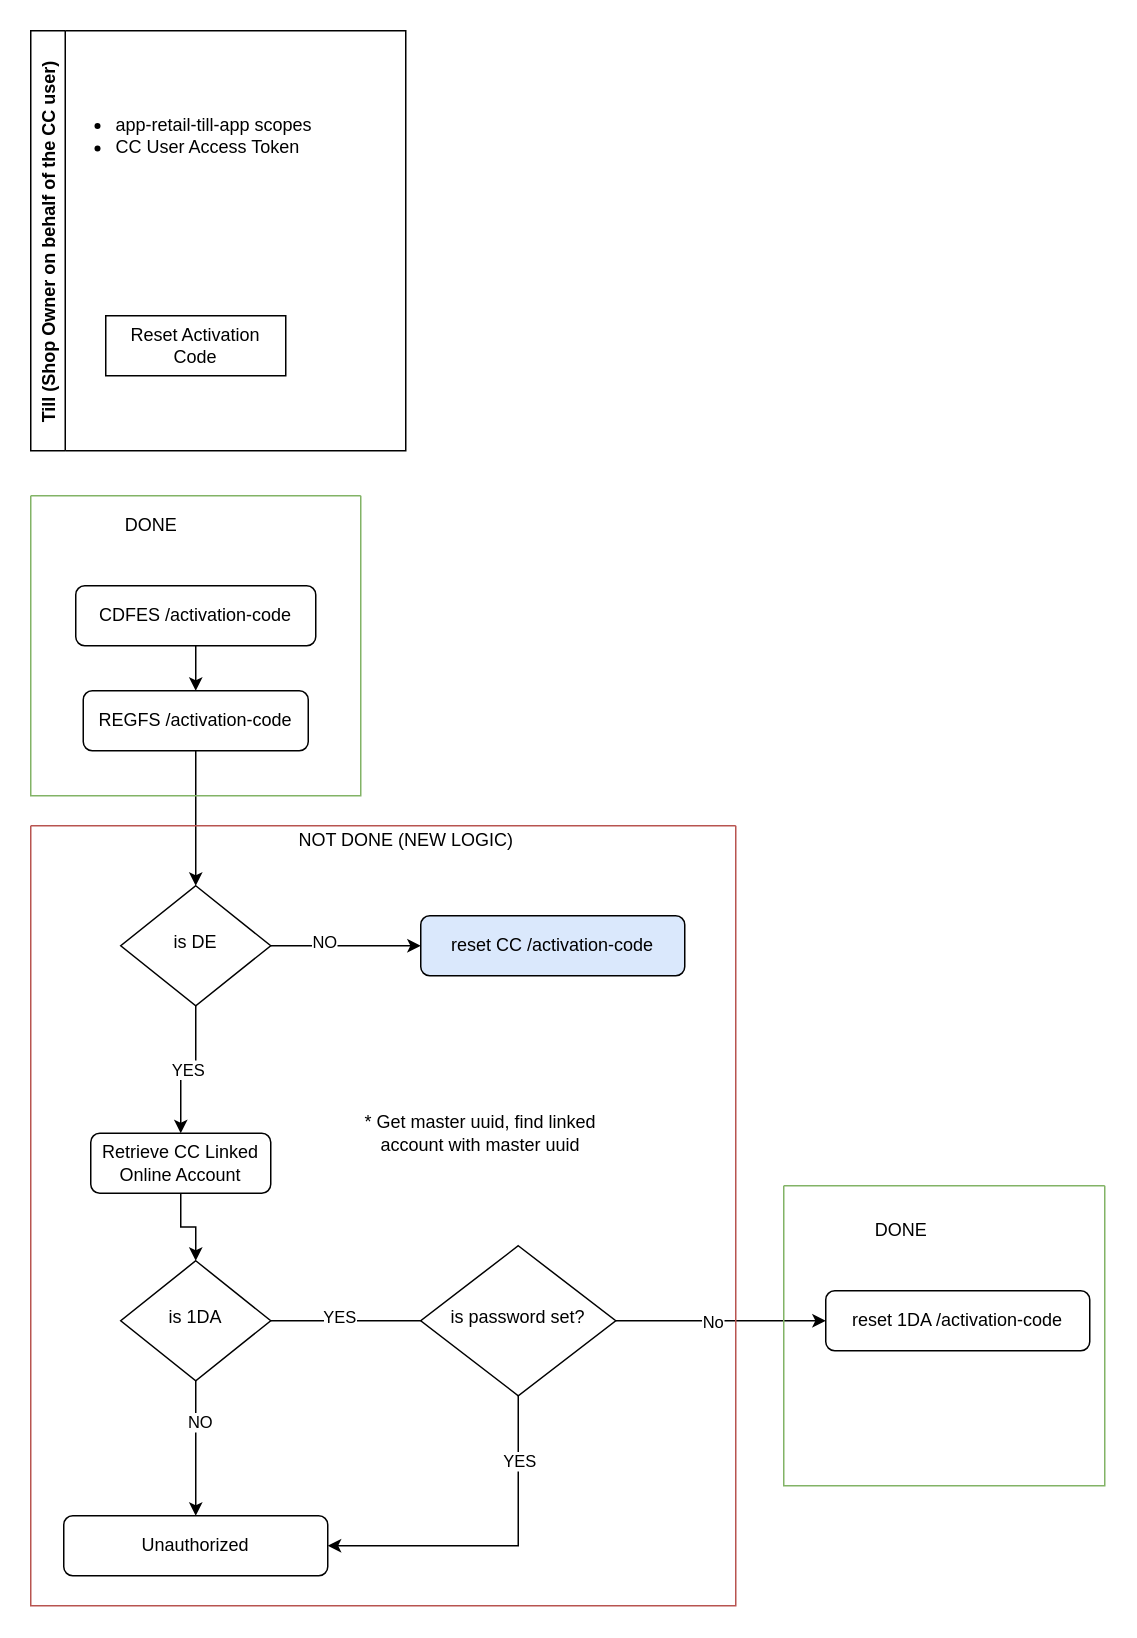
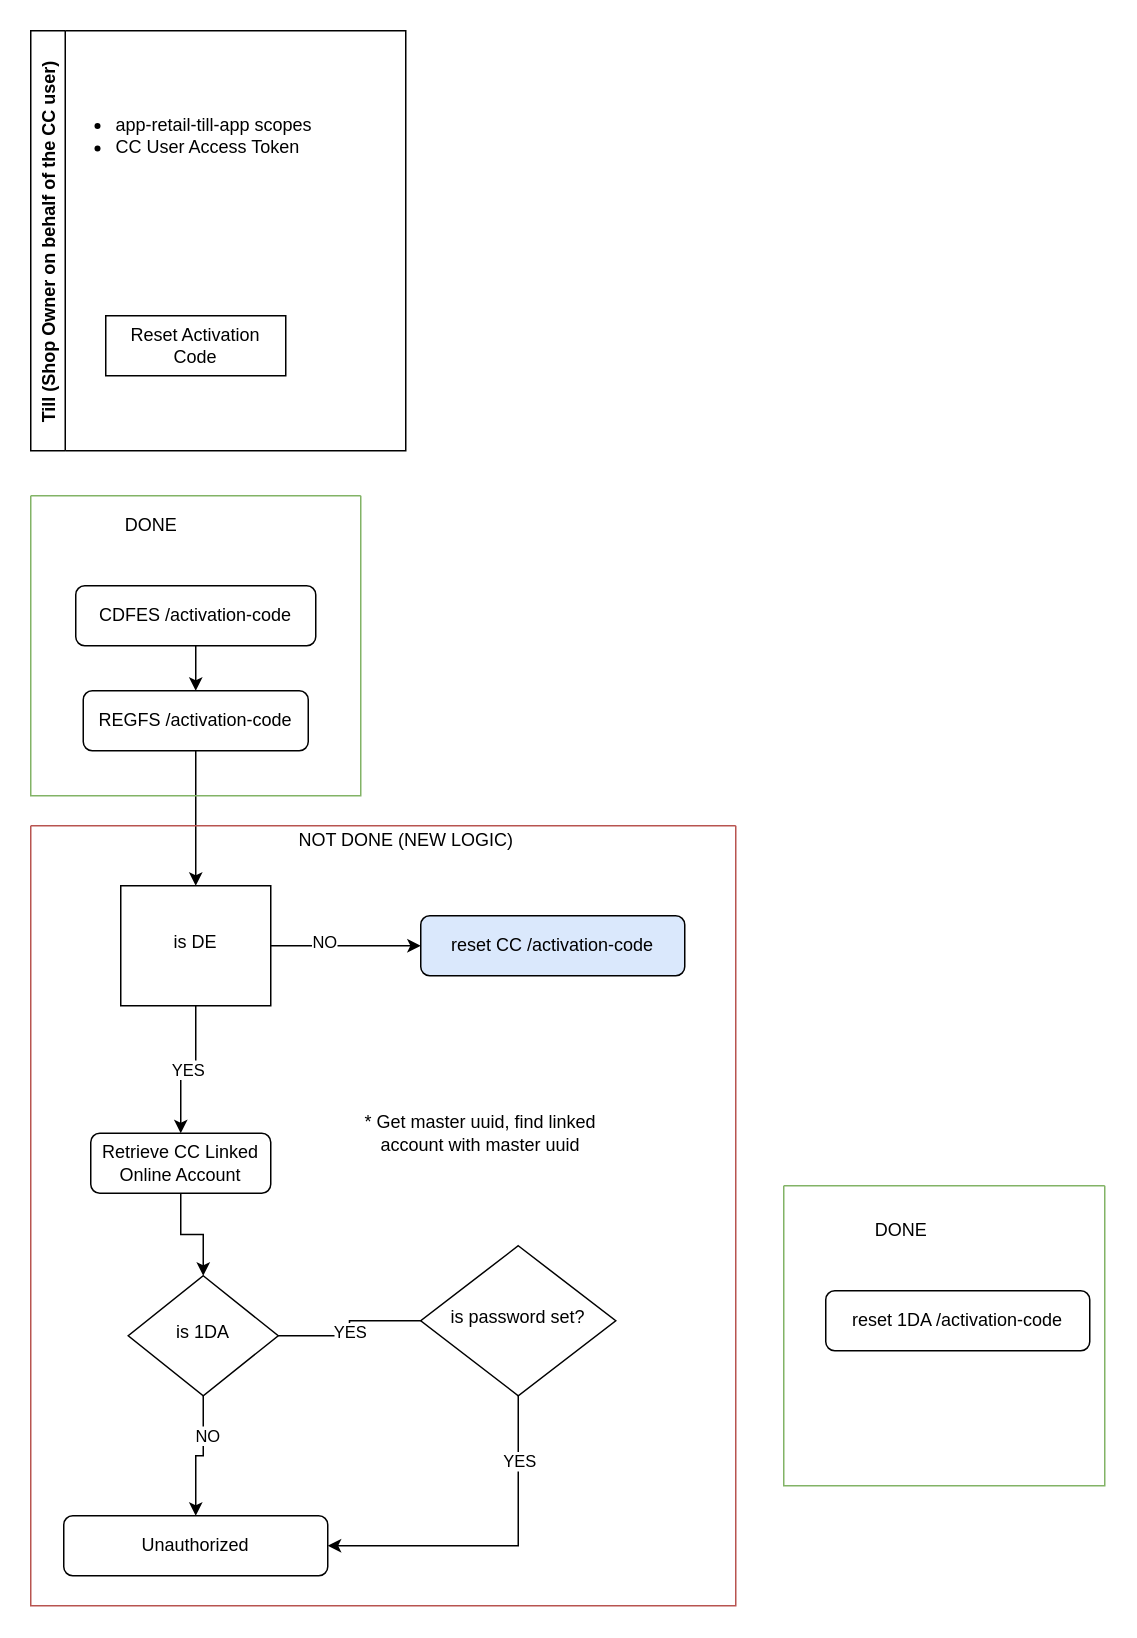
  <mxCell id="0" />
  <mxCell id="1" parent="0" />
  <mxCell id="2" style="edgeStyle=orthogonalEdgeStyle;rounded=0;orthogonalLoop=1;jettySize=auto;html=1;exitX=0.5;exitY=1;exitDx=0;exitDy=0;entryX=0.5;entryY=0;entryDx=0;entryDy=0;" edge="1" parent="1" source="3" target="15"><mxGeometry relative="1" as="geometry" /></mxCell>
  <mxCell id="3" value="Retrieve CC Linked Online Account" style="rounded=1;whiteSpace=wrap;html=1;fontSize=12;glass=0;strokeWidth=1;shadow=0;" parent="1" vertex="1"><mxGeometry x="60" y="755" width="120" height="40" as="geometry" /></mxCell>
  <mxCell id="4" style="edgeStyle=orthogonalEdgeStyle;rounded=0;orthogonalLoop=1;jettySize=auto;html=1;entryX=0;entryY=0.5;entryDx=0;entryDy=0;" edge="1" parent="1" source="8" target="27"><mxGeometry relative="1" as="geometry" /></mxCell>
  <mxCell id="5" value="NO" style="edgeLabel;html=1;align=center;verticalAlign=middle;resizable=0;points=[];" vertex="1" connectable="0" parent="4"><mxGeometry x="-0.298" y="3" relative="1" as="geometry"><mxPoint as="offset" /></mxGeometry></mxCell>
  <mxCell id="6" style="edgeStyle=orthogonalEdgeStyle;rounded=0;orthogonalLoop=1;jettySize=auto;html=1;exitX=0.5;exitY=1;exitDx=0;exitDy=0;" edge="1" parent="1" source="8" target="3"><mxGeometry relative="1" as="geometry" /></mxCell>
  <mxCell id="7" value="YES" style="edgeLabel;html=1;align=center;verticalAlign=middle;resizable=0;points=[];" vertex="1" connectable="0" parent="6"><mxGeometry relative="1" as="geometry"><mxPoint as="offset" /></mxGeometry></mxCell>
- <mxCell id="8" value="is DE" style="rhombus;whiteSpace=wrap;html=1;shadow=0;fontFamily=Helvetica;fontSize=12;align=center;strokeWidth=1;spacing=6;spacingTop=-4;" parent="1" vertex="1"><mxGeometry x="80" y="590" width="100" height="80" as="geometry" /></mxCell>
+ <mxCell id="8" value="is DE" style="whiteSpace=wrap;html=1;shadow=0;fontFamily=Helvetica;fontSize=12;align=center;strokeWidth=1;spacing=6;spacingTop=-4;rounded=0;" parent="1" vertex="1"><mxGeometry x="80" y="590" width="100" height="80" as="geometry" /></mxCell>
  <mxCell id="9" style="edgeStyle=orthogonalEdgeStyle;rounded=0;orthogonalLoop=1;jettySize=auto;html=1;exitX=0.5;exitY=1;exitDx=0;exitDy=0;entryX=0.5;entryY=0;entryDx=0;entryDy=0;" edge="1" parent="1" source="32" target="8"><mxGeometry relative="1" as="geometry" /></mxCell>
  <mxCell id="10" value="Till (Shop Owner on behalf of the CC user)" style="swimlane;horizontal=0;" vertex="1" parent="1"><mxGeometry x="20" y="20" width="250" height="280" as="geometry" /></mxCell>
  <mxCell id="11" value="Reset Activation Code" style="whiteSpace=wrap;html=1;fontSize=12;glass=0;strokeWidth=1;shadow=0;rounded=0;" parent="10" vertex="1"><mxGeometry x="50" y="190" width="120" height="40" as="geometry" /></mxCell>
  <mxCell id="12" value="&lt;ul&gt;&lt;li style=&quot;&quot;&gt;app-retail-till-app scopes&lt;br&gt;&lt;/li&gt;&lt;li&gt;CC User Access Token&lt;/li&gt;&lt;/ul&gt;" style="text;html=1;align=left;verticalAlign=middle;resizable=0;points=[];autosize=1;strokeColor=none;fillColor=none;" vertex="1" parent="10"><mxGeometry x="15" y="35" width="190" height="70" as="geometry" /></mxCell>
- <mxCell id="13" style="edgeStyle=orthogonalEdgeStyle;rounded=0;orthogonalLoop=1;jettySize=auto;html=1;exitX=1;exitY=0.5;exitDx=0;exitDy=0;startArrow=none;" edge="1" parent="1" source="21" target="25"><mxGeometry relative="1" as="geometry" /></mxCell>
- <mxCell id="14" value="No" style="edgeLabel;html=1;align=center;verticalAlign=middle;resizable=0;points=[];" vertex="1" connectable="0" parent="13"><mxGeometry x="-0.089" relative="1" as="geometry"><mxPoint as="offset" /></mxGeometry></mxCell>
- <mxCell id="15" value="is 1DA" style="rhombus;whiteSpace=wrap;html=1;shadow=0;fontFamily=Helvetica;fontSize=12;align=center;strokeWidth=1;spacing=6;spacingTop=-4;" vertex="1" parent="1"><mxGeometry x="80" y="840" width="100" height="80" as="geometry" /></mxCell>
+ <mxCell id="15" value="is 1DA" style="rhombus;whiteSpace=wrap;html=1;shadow=0;fontFamily=Helvetica;fontSize=12;align=center;strokeWidth=1;spacing=6;spacingTop=-4;" vertex="1" parent="1"><mxGeometry x="85" y="850" width="100" height="80" as="geometry" /></mxCell>
  <mxCell id="16" value="Unauthorized" style="rounded=1;whiteSpace=wrap;html=1;fontSize=12;glass=0;strokeWidth=1;shadow=0;" vertex="1" parent="1"><mxGeometry x="42" y="1010" width="176" height="40" as="geometry" /></mxCell>
  <mxCell id="17" style="edgeStyle=orthogonalEdgeStyle;rounded=0;orthogonalLoop=1;jettySize=auto;html=1;exitX=0.5;exitY=1;exitDx=0;exitDy=0;entryX=0.5;entryY=0;entryDx=0;entryDy=0;" edge="1" parent="1" source="15" target="16"><mxGeometry relative="1" as="geometry" /></mxCell>
  <mxCell id="18" value="NO" style="edgeLabel;html=1;align=center;verticalAlign=middle;resizable=0;points=[];" vertex="1" connectable="0" parent="17"><mxGeometry x="-0.4" y="2" relative="1" as="geometry"><mxPoint as="offset" /></mxGeometry></mxCell>
  <mxCell id="19" style="edgeStyle=orthogonalEdgeStyle;rounded=0;orthogonalLoop=1;jettySize=auto;html=1;exitX=0.5;exitY=1;exitDx=0;exitDy=0;entryX=1;entryY=0.5;entryDx=0;entryDy=0;" edge="1" parent="1" source="21" target="16"><mxGeometry relative="1" as="geometry" /></mxCell>
  <mxCell id="20" value="YES" style="edgeLabel;html=1;align=center;verticalAlign=middle;resizable=0;points=[];" vertex="1" connectable="0" parent="19"><mxGeometry x="-0.621" relative="1" as="geometry"><mxPoint as="offset" /></mxGeometry></mxCell>
  <mxCell id="21" value="is password set?" style="rhombus;whiteSpace=wrap;html=1;shadow=0;fontFamily=Helvetica;fontSize=12;align=center;strokeWidth=1;spacing=6;spacingTop=-4;" vertex="1" parent="1"><mxGeometry x="280" y="830" width="130" height="100" as="geometry" /></mxCell>
  <mxCell id="22" value="" style="edgeStyle=orthogonalEdgeStyle;rounded=0;orthogonalLoop=1;jettySize=auto;html=1;exitX=1;exitY=0.5;exitDx=0;exitDy=0;endArrow=none;" edge="1" parent="1" source="15" target="21"><mxGeometry relative="1" as="geometry"><mxPoint x="180" y="880" as="sourcePoint" /><mxPoint x="500" y="880" as="targetPoint" /></mxGeometry></mxCell>
  <mxCell id="23" value="YES" style="edgeLabel;html=1;align=center;verticalAlign=middle;resizable=0;points=[];" vertex="1" connectable="0" parent="22"><mxGeometry x="-0.1" y="3" relative="1" as="geometry"><mxPoint as="offset" /></mxGeometry></mxCell>
  <mxCell id="24" value="" style="swimlane;startSize=0;fillColor=#D5E8D4;strokeColor=#82b366;" vertex="1" parent="1"><mxGeometry x="522" y="790" width="214" height="200" as="geometry" /></mxCell>
  <mxCell id="25" value="reset 1DA /activation-code" style="rounded=1;whiteSpace=wrap;html=1;fontSize=12;glass=0;strokeWidth=1;shadow=0;" vertex="1" parent="24"><mxGeometry x="28" y="70" width="176" height="40" as="geometry" /></mxCell>
  <mxCell id="26" value="" style="swimlane;startSize=0;fillColor=#f8cecc;strokeColor=#b85450;" vertex="1" parent="1"><mxGeometry x="20" y="550" width="470" height="520" as="geometry" /></mxCell>
  <mxCell id="27" value="reset CC /activation-code" style="rounded=1;whiteSpace=wrap;html=1;fontSize=12;glass=0;strokeWidth=1;shadow=0;fillColor=#dae8fc;" parent="26" vertex="1"><mxGeometry x="260" y="60" width="176" height="40" as="geometry" /></mxCell>
  <mxCell id="28" value="* Get master uuid, find linked account with master uuid" style="text;html=1;strokeColor=none;fillColor=none;align=center;verticalAlign=middle;whiteSpace=wrap;rounded=0;shadow=1;" vertex="1" parent="26"><mxGeometry x="205" y="190" width="190" height="30" as="geometry" /></mxCell>
  <mxCell id="29" value="DONE" style="text;html=1;align=center;verticalAlign=middle;resizable=0;points=[];autosize=1;strokeColor=none;fillColor=none;" vertex="1" parent="1"><mxGeometry x="570" y="805" width="60" height="30" as="geometry" /></mxCell>
  <mxCell id="30" value="NOT DONE (NEW LOGIC)" style="text;html=1;align=center;verticalAlign=middle;resizable=0;points=[];autosize=1;strokeColor=none;fillColor=none;" vertex="1" parent="1"><mxGeometry x="185" y="545" width="170" height="30" as="geometry" /></mxCell>
  <mxCell id="31" value="" style="swimlane;startSize=0;fillColor=#d5e8d4;strokeColor=#82b366;" vertex="1" parent="1"><mxGeometry x="20" y="330" width="220" height="200" as="geometry" /></mxCell>
  <mxCell id="32" value="REGFS&amp;nbsp;/activation-code" style="rounded=1;whiteSpace=wrap;html=1;fontSize=12;glass=0;strokeWidth=1;shadow=0;" parent="31" vertex="1"><mxGeometry x="35" y="130" width="150" height="40" as="geometry" /></mxCell>
  <mxCell id="33" value="CDFES /activation-code" style="rounded=1;whiteSpace=wrap;html=1;fontSize=12;glass=0;strokeWidth=1;shadow=0;" vertex="1" parent="31"><mxGeometry x="30" y="60" width="160" height="40" as="geometry" /></mxCell>
  <mxCell id="34" value="" style="edgeStyle=orthogonalEdgeStyle;rounded=0;orthogonalLoop=1;jettySize=auto;html=1;" edge="1" parent="31" source="33" target="32"><mxGeometry relative="1" as="geometry" /></mxCell>
  <mxCell id="35" value="DONE" style="text;html=1;align=center;verticalAlign=middle;resizable=0;points=[];autosize=1;strokeColor=none;fillColor=none;" vertex="1" parent="1"><mxGeometry x="70" y="335" width="60" height="30" as="geometry" /></mxCell>
